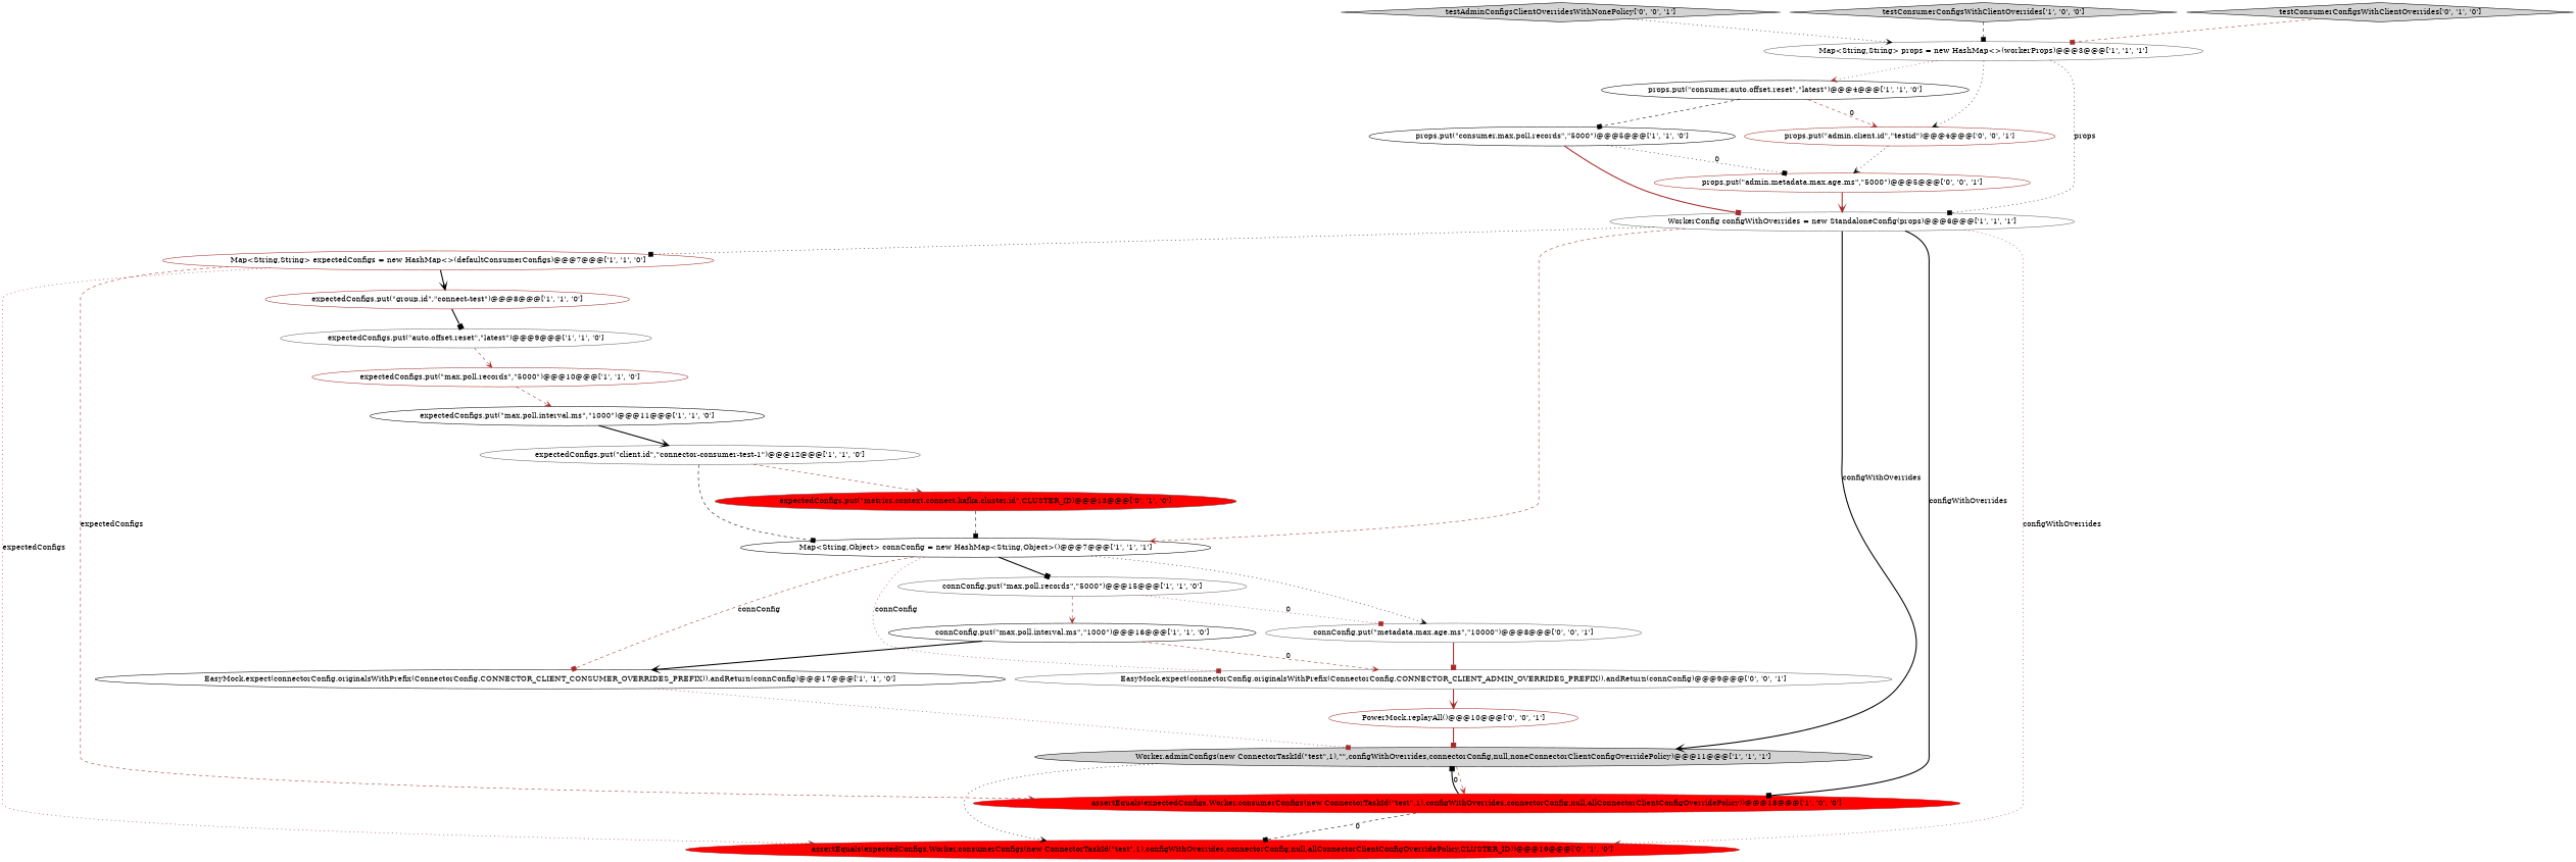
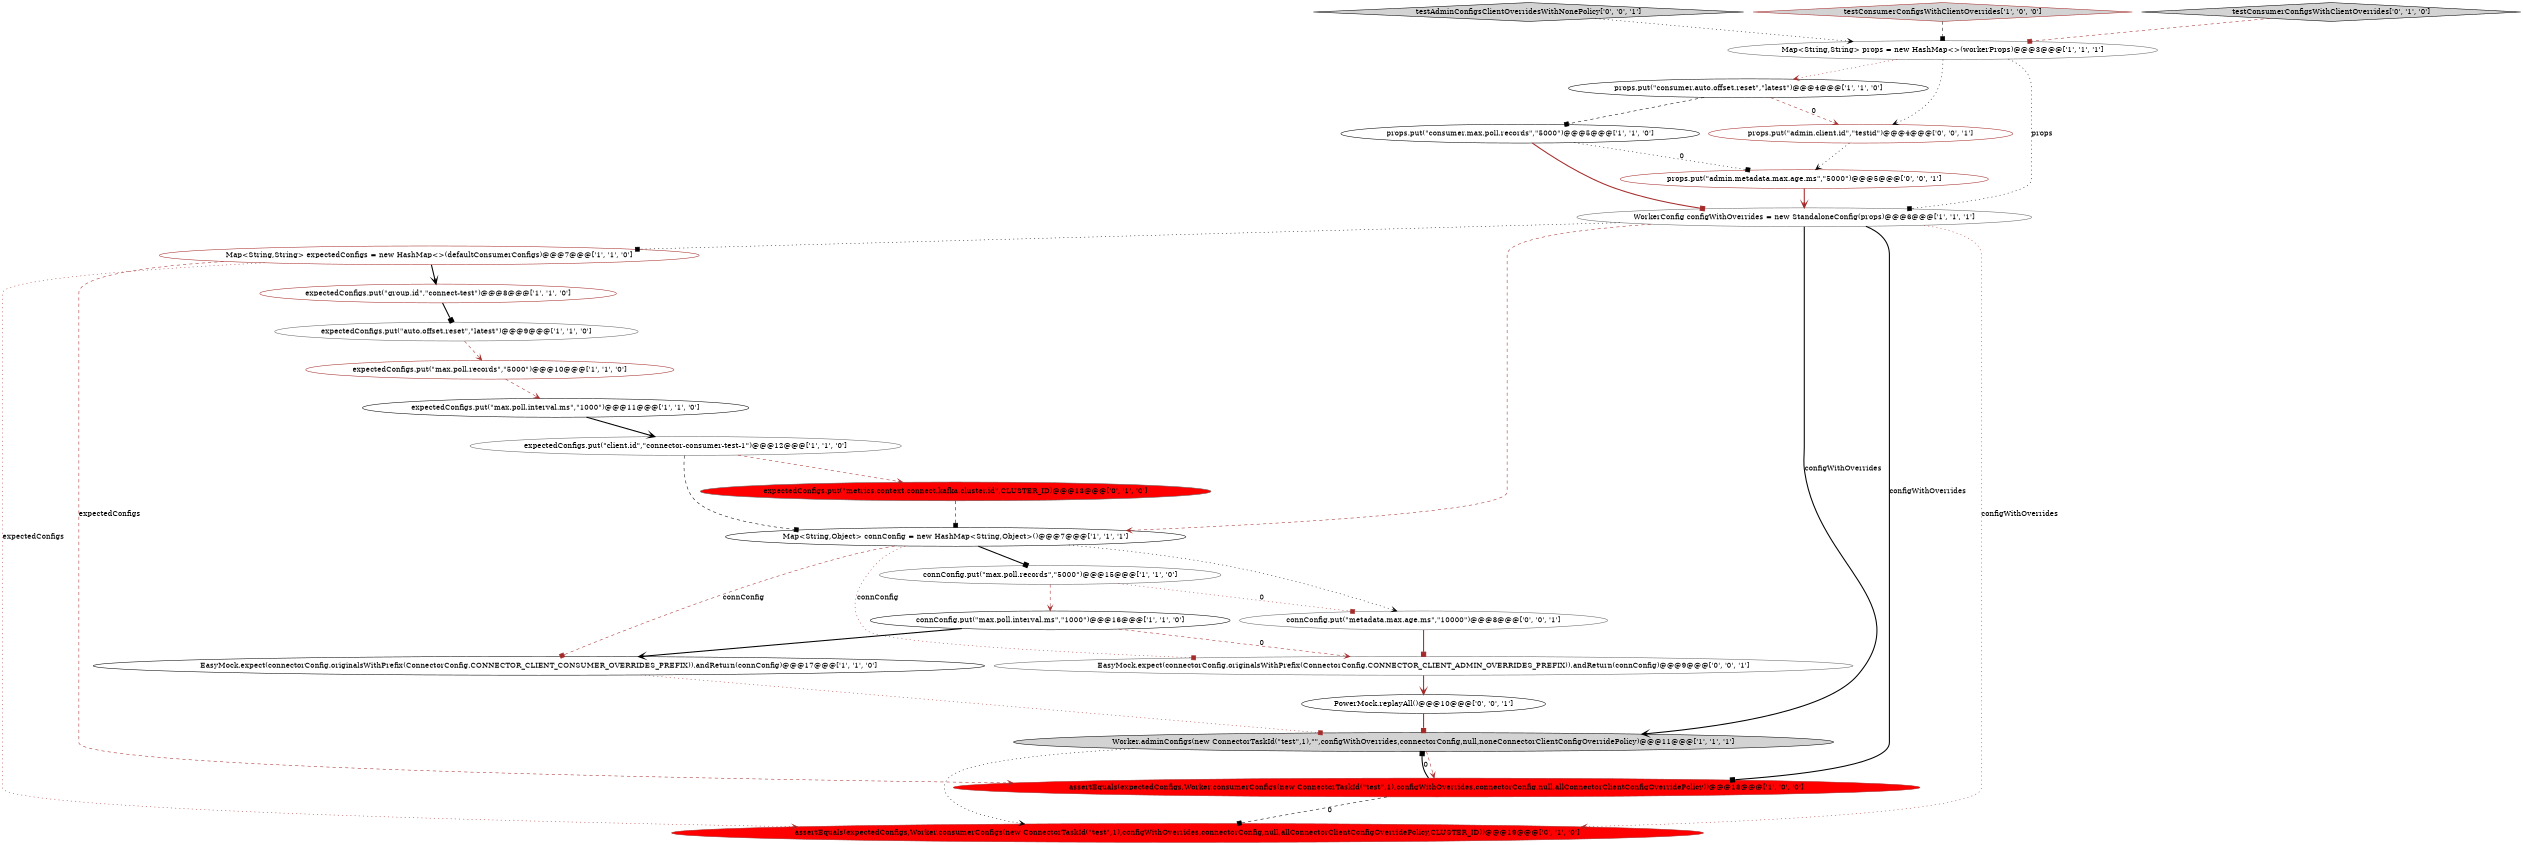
  digraph {
    node [color=black fillcolor=white shape=ellipse style=filled]
    edge [arrowhead=vee color=brown style=dashed]
    n1 [label="props.put(\"consumer.auto.offset.reset\",\"latest\")@@@4@@@['1', '1', '0']"]
    n2 [label="props.put(\"consumer.max.poll.records\",\"5000\")@@@5@@@['1', '1', '0']"]
    n3 [color=brown label="props.put(\"admin.client.id\",\"testid\")@@@4@@@['0', '0', '1']"]
    n4 [color=gray40 label="WorkerConfig configWithOverrides = new StandaloneConfig(props)@@@6@@@['1', '1', '1']"]
    n5 [color=brown label="props.put(\"admin.metadata.max.age.ms\",\"5000\")@@@5@@@['0', '0', '1']"]
    n6 [fillcolor=lightgray label="testAdminConfigsClientOverridesWithNonePolicy['0', '0', '1']" shape=diamond]
    n7 [color=gray40 label="Map<String,String> props = new HashMap<>(workerProps)@@@3@@@['1', '1', '1']"]
    n8 [color=gray40 label="connConfig.put(\"metadata.max.age.ms\",\"10000\")@@@8@@@['0', '0', '1']"]
    n9 [color=gray40 label="EasyMock.expect(connectorConfig.originalsWithPrefix(ConnectorConfig.CONNECTOR_CLIENT_ADMIN_OVERRIDES_PREFIX)).andReturn(connConfig)@@@9@@@['0', '0', '1']"]
-   n10 [color=brown label="PowerMock.replayAll()@@@10@@@['0', '0', '1']"]
+   n10 [label="PowerMock.replayAll()@@@10@@@['0', '0', '1']"]
    n11 [color=gray40 label="expectedConfigs.put(\"client.id\",\"connector-consumer-test-1\")@@@12@@@['1', '1', '0']"]
    n12 [color=gray40 fillcolor=red label="expectedConfigs.put(\"metrics.context.connect.kafka.cluster.id\",CLUSTER_ID)@@@13@@@['0', '1', '0']"]
    n13 [label="Map<String,Object> connConfig = new HashMap<String,Object>()@@@7@@@['1', '1', '1']"]
    n14 [color=gray40 label="connConfig.put(\"max.poll.records\",\"5000\")@@@15@@@['1', '1', '0']"]
    n15 [label="EasyMock.expect(connectorConfig.originalsWithPrefix(ConnectorConfig.CONNECTOR_CLIENT_CONSUMER_OVERRIDES_PREFIX)).andReturn(connConfig)@@@17@@@['1', '1', '0']"]
    n16 [label="expectedConfigs.put(\"max.poll.interval.ms\",\"1000\")@@@11@@@['1', '1', '0']"]
    n17 [label="connConfig.put(\"max.poll.interval.ms\",\"1000\")@@@16@@@['1', '1', '0']"]
    n18 [fillcolor=lightgray label="Worker.adminConfigs(new ConnectorTaskId(\"test\",1),\"\",configWithOverrides,connectorConfig,null,noneConnectorClientConfigOverridePolicy)@@@11@@@['1', '1', '1']"]
    n19 [color=brown fillcolor=red label="assertEquals(expectedConfigs,Worker.consumerConfigs(new ConnectorTaskId(\"test\",1),configWithOverrides,connectorConfig,null,allConnectorClientConfigOverridePolicy))@@@18@@@['1', '0', '0']"]
    n20 [color=brown label="Map<String,String> expectedConfigs = new HashMap<>(defaultConsumerConfigs)@@@7@@@['1', '1', '0']"]
    n21 [color=brown fillcolor=red label="assertEquals(expectedConfigs,Worker.consumerConfigs(new ConnectorTaskId(\"test\",1),configWithOverrides,connectorConfig,null,allConnectorClientConfigOverridePolicy,CLUSTER_ID))@@@19@@@['0', '1', '0']"]
    n22 [color=brown label="expectedConfigs.put(\"group.id\",\"connect-test\")@@@8@@@['1', '1', '0']"]
-   n23 [fillcolor=lightgray label="testConsumerConfigsWithClientOverrides['1', '0', '0']" shape=diamond]
+   n23 [color=brown fillcolor=lightgray label="testConsumerConfigsWithClientOverrides['1', '0', '0']" shape=diamond]
    n24 [color=gray40 label="expectedConfigs.put(\"auto.offset.reset\",\"latest\")@@@9@@@['1', '1', '0']"]
    n25 [color=brown label="expectedConfigs.put(\"max.poll.records\",\"5000\")@@@10@@@['1', '1', '0']"]
    n26 [fillcolor=lightgray label="testConsumerConfigsWithClientOverrides['0', '1', '0']" shape=diamond]
    n1 -> n2 [arrowhead=box color=black]
    n1 -> n3 [label=0]
    n2 -> n4 [arrowhead=box style=bold]
    n2 -> n5 [arrowhead=box color=black label=0 style=dotted]
    n3 -> n5 [color=black style=dotted]
    n4 -> n13
    n4 -> n18 [color=black label=configWithOverrides style=bold]
    n4 -> n19 [arrowhead=box color=black label=configWithOverrides style=bold]
    n4 -> n20 [arrowhead=box color=black style=dotted]
    n4 -> n21 [label=configWithOverrides style=dotted]
    n5 -> n4 [style=bold]
    n6 -> n7 [color=black style=dotted]
    n7 -> n1 [style=dotted]
    n7 -> n3 [color=black style=dotted]
    n7 -> n4 [arrowhead=box color=black label=props style=dotted]
    n8 -> n9 [arrowhead=box style=bold]
    n9 -> n10 [style=bold]
    n10 -> n18 [arrowhead=box style=bold]
    n11 -> n12
    n11 -> n13 [arrowhead=box color=black]
    n12 -> n13 [arrowhead=box color=black]
    n13 -> n8 [color=black style=dotted]
    n13 -> n9 [arrowhead=box label=connConfig style=dotted]
    n13 -> n14 [arrowhead=box color=black style=bold]
    n13 -> n15 [arrowhead=box label=connConfig]
    n14 -> n8 [arrowhead=box label=0 style=dotted]
    n14 -> n17
    n15 -> n18 [arrowhead=box style=dotted]
    n16 -> n11 [color=black style=bold]
    n17 -> n9 [label=0]
    n17 -> n15 [color=black style=bold]
    n18 -> n19
    n18 -> n21 [color=black style=dotted]
    n19 -> n18 [arrowhead=box color=black label=0 style=bold]
    n19 -> n21 [arrowhead=box color=black label=0]
    n20 -> n19 [label=expectedConfigs]
    n20 -> n21 [label=expectedConfigs style=dotted]
    n20 -> n22 [color=black style=bold]
    n22 -> n24 [arrowhead=box color=black style=bold]
    n23 -> n7 [arrowhead=box color=black]
    n24 -> n25
    n25 -> n16
    n26 -> n7 [arrowhead=box]
  }
